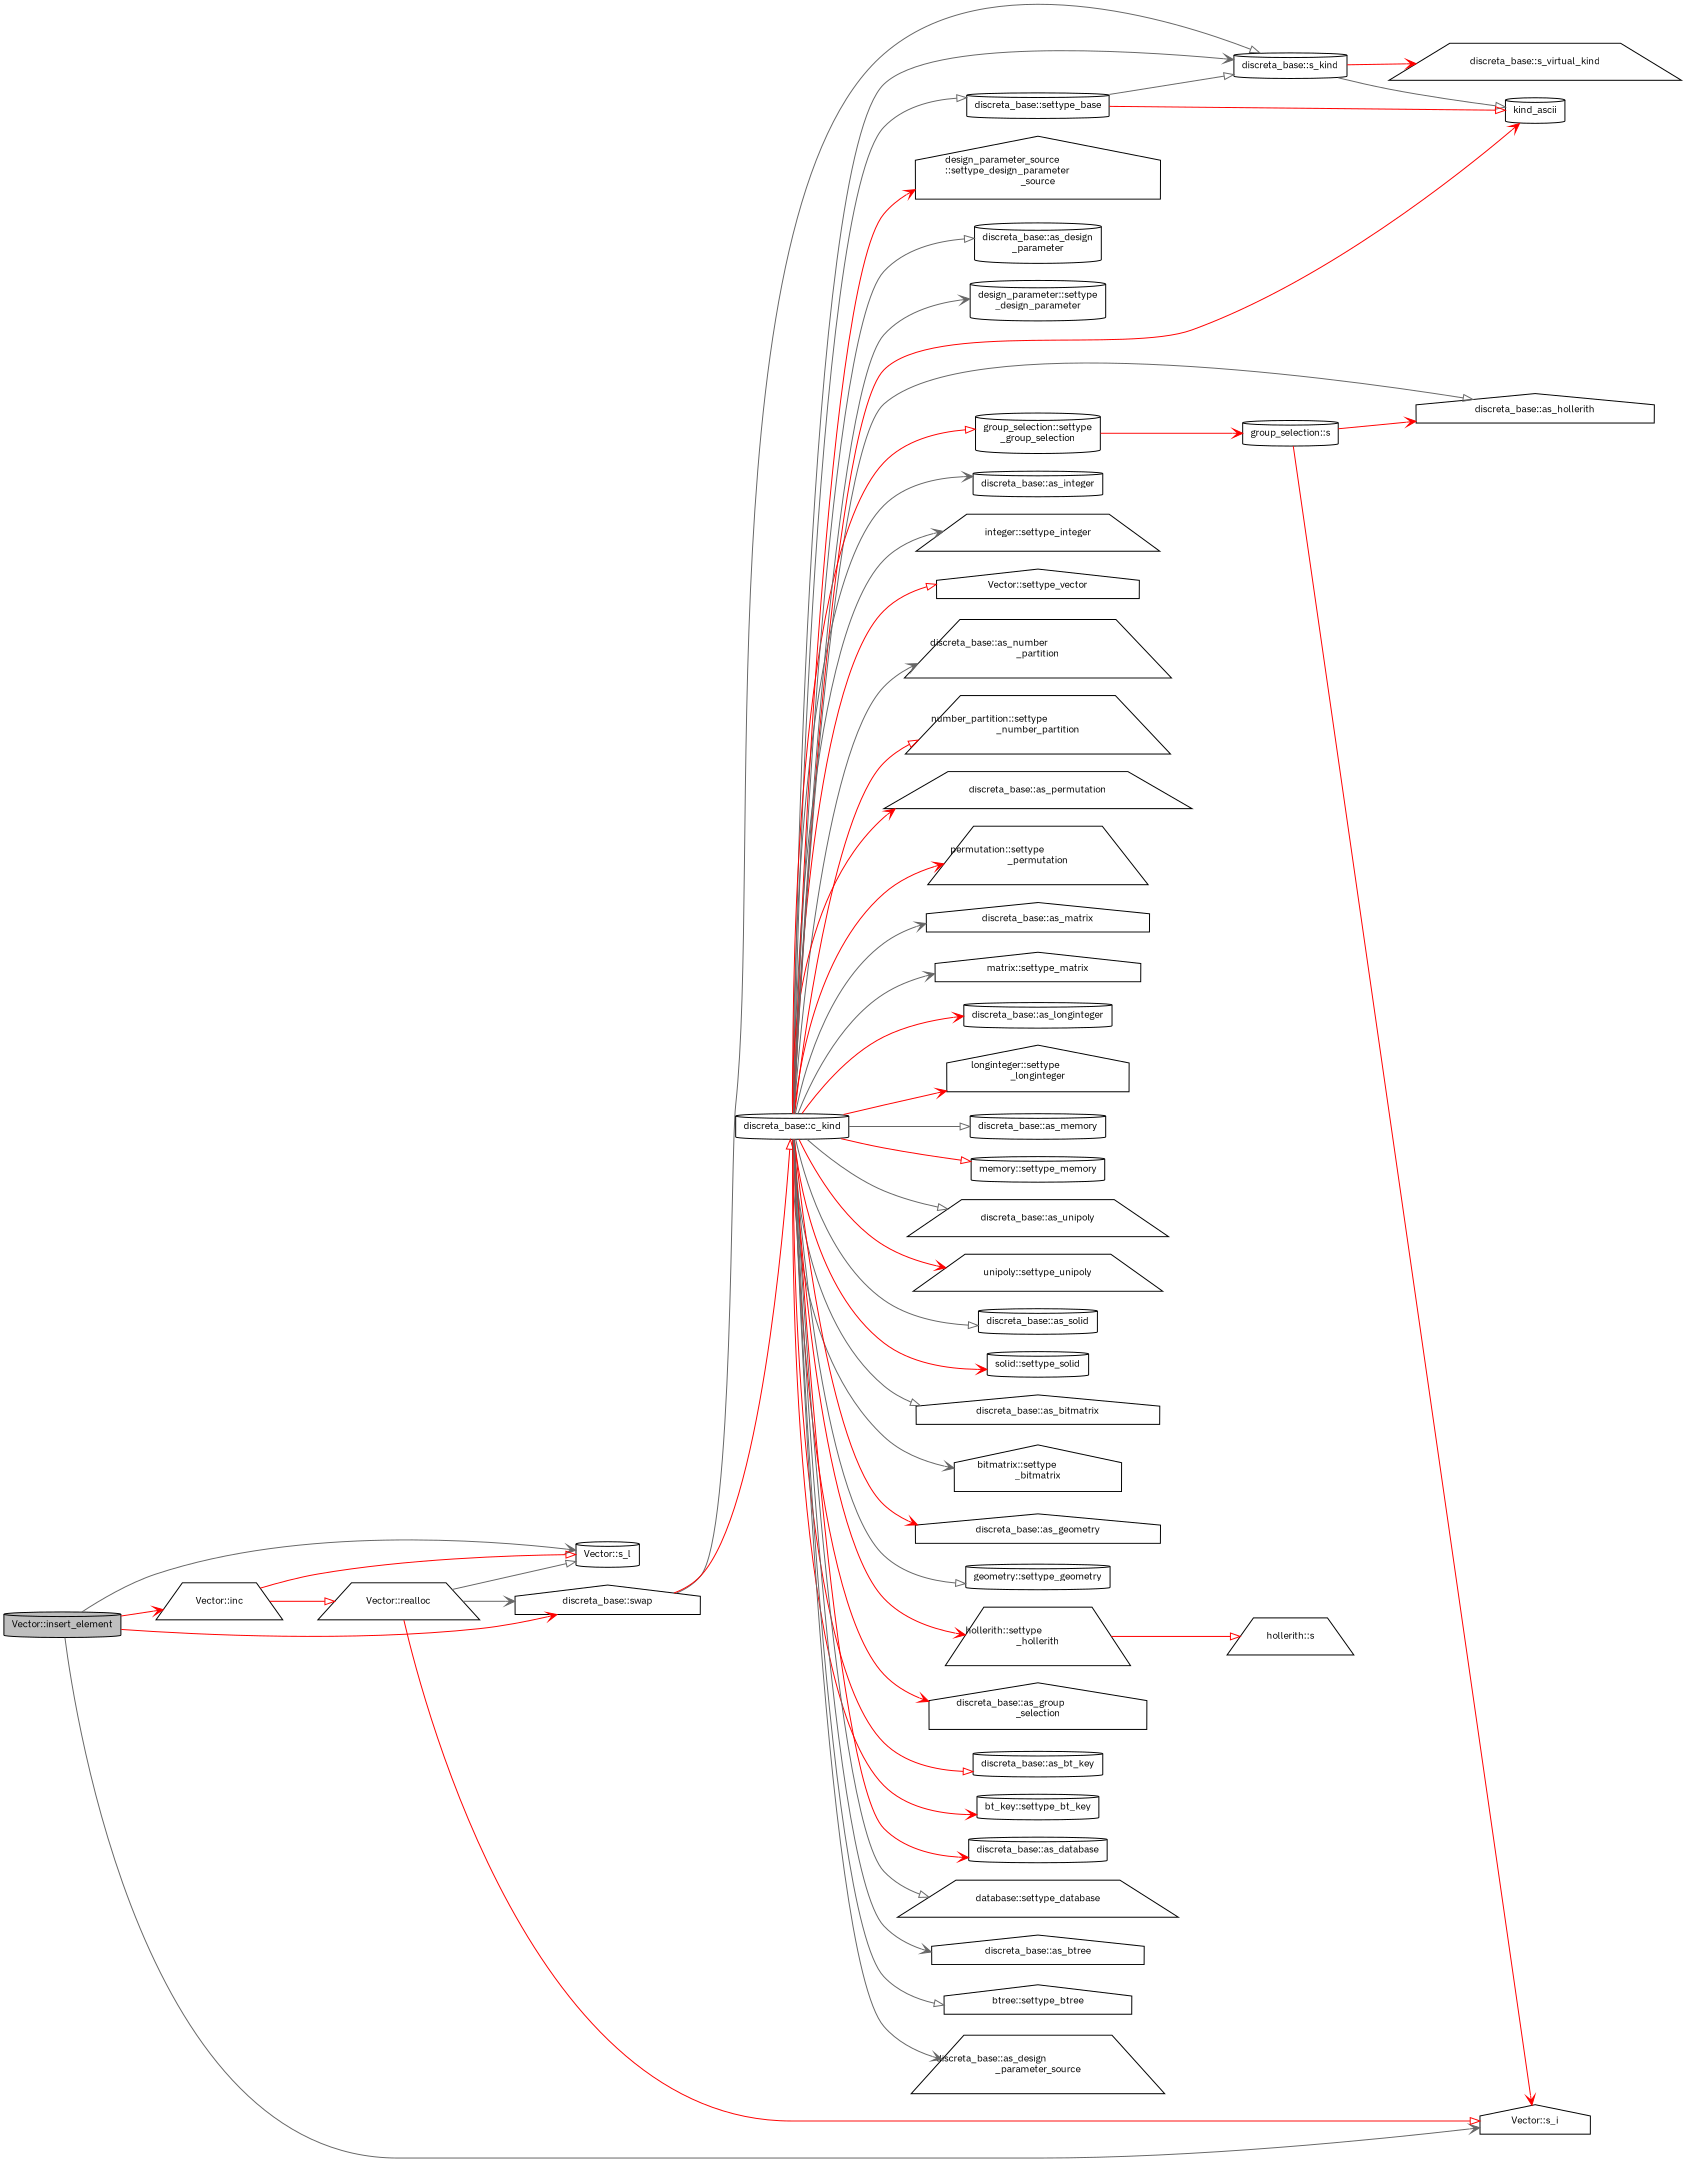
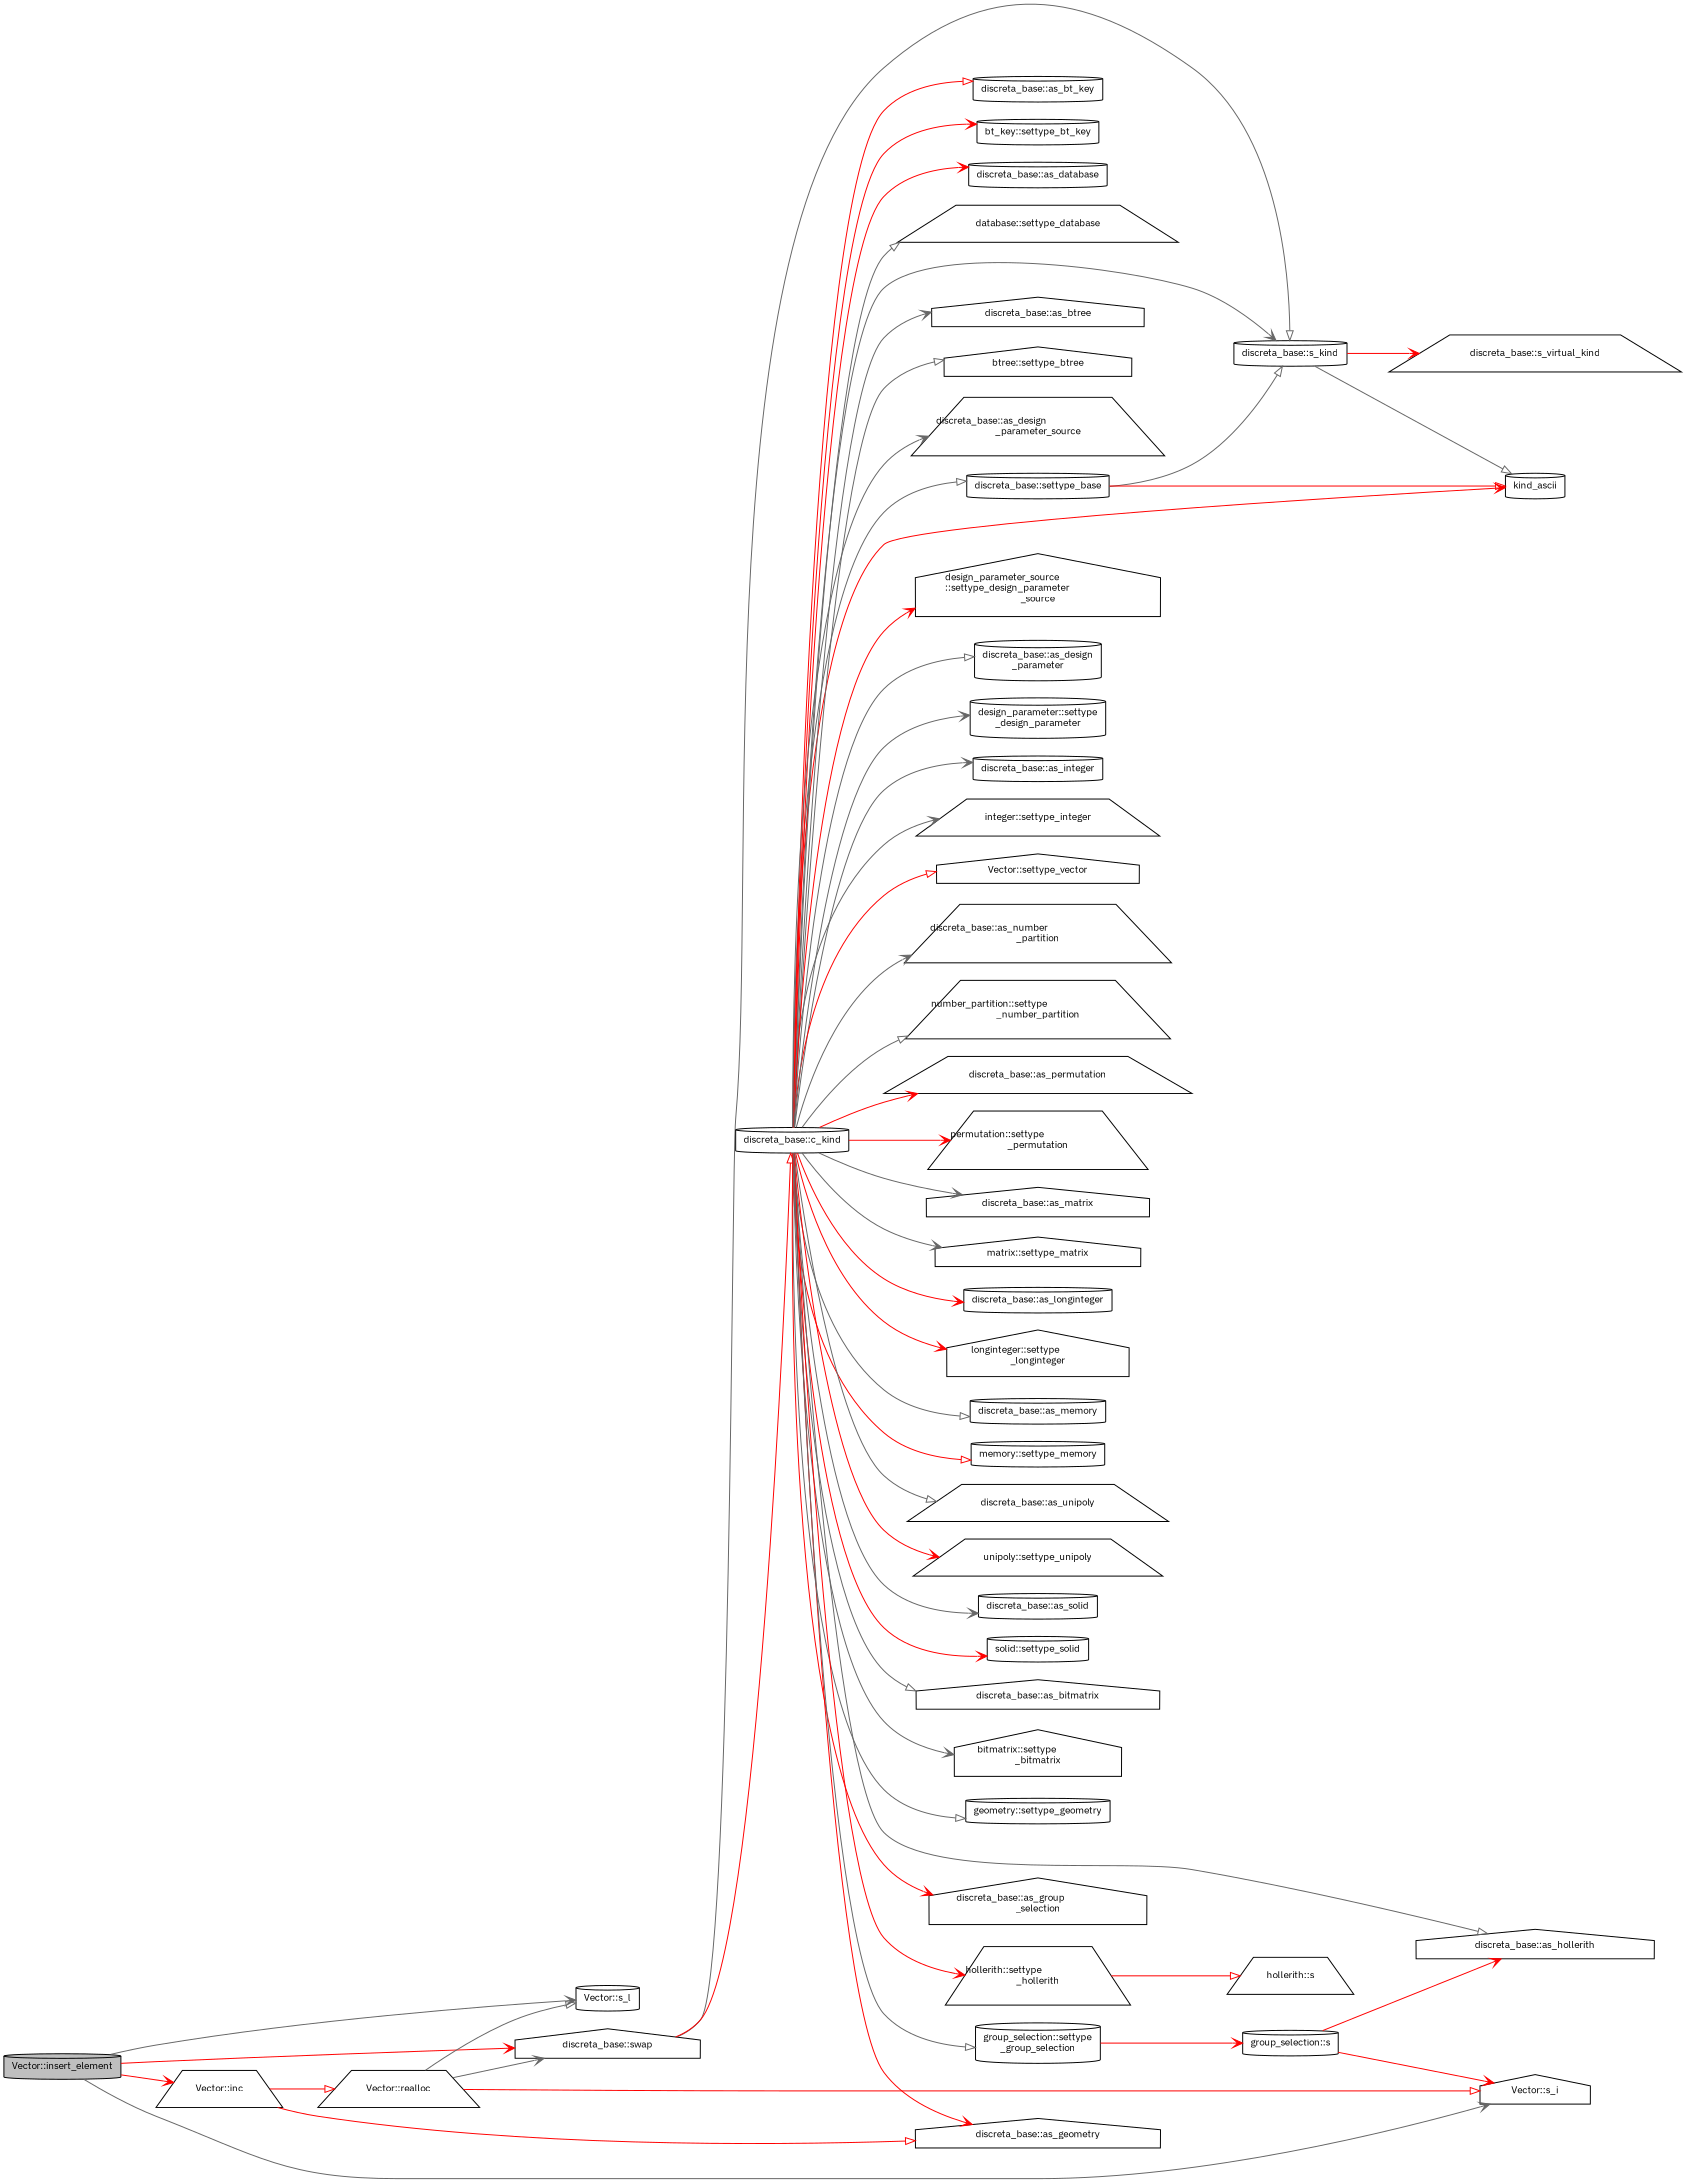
  digraph {
    fontname="IBM Plex Sans"
    rankdir=LR
    node [color=black fillcolor=white fontname="IBM Plex Sans" fontsize=10 shape=cylinder style=filled]
    edge [arrowhead=vee color=red fontname="IBM Plex Sans" fontsize=10 labelfontname=Helvetica labelfontsize=10 style=solid]
    n1 [fillcolor=grey75 fontcolor=black height=0.2 label="Vector::insert_element" width=0.4]
    n2 [height=0.2 label="Vector::s_l" width=0.4]
    n3 [height=0.2 label="Vector::inc" shape=trapezium width=0.4]
    n4 [height=0.2 label="Vector::s_i" shape=house width=0.4]
    n5 [height=0.2 label="discreta_base::swap" shape=house width=0.4]
    n6 [height=0.2 label="Vector::realloc" shape=trapezium width=0.4]
    n7 [height=0.2 label="discreta_base::s_kind" width=0.4]
    n8 [height=0.2 label="discreta_base::c_kind" width=0.4]
    n9 [height=0.2 label="discreta_base::s_virtual_kind" shape=trapezium width=0.4]
    n10 [height=0.2 label=kind_ascii width=0.4]
    n11 [height=0.2 label="discreta_base::settype_base" width=0.4]
    n12 [height=0.2 label="discreta_base::as_integer" width=0.4]
    n13 [height=0.2 label="integer::settype_integer" shape=trapezium width=0.4]
    n14 [height=0.2 label="Vector::settype_vector" shape=house width=0.4]
    n15 [height=0.2 label="discreta_base::as_number\l_partition" shape=trapezium width=0.4]
    n16 [height=0.2 label="number_partition::settype\l_number_partition" shape=trapezium width=0.4]
    n17 [height=0.2 label="discreta_base::as_permutation" shape=trapezium width=0.4]
    n18 [height=0.2 label="permutation::settype\l_permutation" shape=trapezium width=0.4]
    n19 [height=0.2 label="discreta_base::as_matrix" shape=house width=0.4]
    n20 [height=0.2 label="matrix::settype_matrix" shape=house width=0.4]
    n21 [height=0.2 label="discreta_base::as_longinteger" width=0.4]
    n22 [height=0.2 label="longinteger::settype\l_longinteger" shape=house width=0.4]
    n23 [height=0.2 label="discreta_base::as_memory" width=0.4]
    n24 [height=0.2 label="memory::settype_memory" width=0.4]
    n25 [height=0.2 label="discreta_base::as_unipoly" shape=trapezium width=0.4]
    n26 [height=0.2 label="unipoly::settype_unipoly" shape=trapezium width=0.4]
    n27 [height=0.2 label="discreta_base::as_solid" width=0.4]
    n28 [height=0.2 label="solid::settype_solid" width=0.4]
    n29 [height=0.2 label="discreta_base::as_bitmatrix" shape=house width=0.4]
    n30 [height=0.2 label="bitmatrix::settype\l_bitmatrix" shape=house width=0.4]
    n31 [height=0.2 label="discreta_base::as_geometry" shape=house width=0.4]
    n32 [height=0.2 label="geometry::settype_geometry" width=0.4]
    n33 [height=0.2 label="discreta_base::as_hollerith" shape=house width=0.4]
    n34 [height=0.2 label="hollerith::settype\l_hollerith" shape=trapezium width=0.4]
    n35 [height=0.2 label="discreta_base::as_group\l_selection" shape=house width=0.4]
    n36 [height=0.2 label="group_selection::settype\l_group_selection" width=0.4]
    n37 [height=0.2 label="discreta_base::as_bt_key" width=0.4]
    n38 [height=0.2 label="bt_key::settype_bt_key" width=0.4]
    n39 [height=0.2 label="discreta_base::as_database" width=0.4]
    n40 [height=0.2 label="database::settype_database" shape=trapezium width=0.4]
    n41 [height=0.2 label="discreta_base::as_btree" shape=house width=0.4]
    n42 [height=0.2 label="btree::settype_btree" shape=house width=0.4]
    n43 [height=0.2 label="discreta_base::as_design\l_parameter_source" shape=trapezium width=0.4]
    n44 [height=0.2 label="design_parameter_source\l::settype_design_parameter\l_source" shape=house width=0.4]
    n45 [height=0.2 label="discreta_base::as_design\l_parameter" width=0.4]
    n46 [height=0.2 label="design_parameter::settype\l_design_parameter" width=0.4]
    n47 [height=0.2 label="hollerith::s" shape=trapezium width=0.4]
    n48 [height=0.2 label="group_selection::s" width=0.4]
    n1 -> n2 [color=gray40]
    n1 -> n3
    n1 -> n4 [color=gray40]
    n1 -> n5
-   n3 -> n2 [arrowhead=onormal]
+   n3 -> n31 [arrowhead=onormal]
    n3 -> n6 [arrowhead=onormal]
    n5 -> n7 [arrowhead=onormal color=gray40]
    n5 -> n8 [arrowhead=onormal]
    n6 -> n2 [arrowhead=onormal color=gray40]
    n6 -> n4 [arrowhead=onormal]
    n6 -> n5 [color=gray40]
    n7 -> n9
    n7 -> n10 [arrowhead=onormal color=gray40]
    n8 -> n7 [color=gray40]
    n8 -> n10
    n8 -> n11 [arrowhead=onormal color=gray40]
    n8 -> n12 [color=gray40]
    n8 -> n13 [color=gray40]
    n8 -> n14 [arrowhead=onormal]
    n8 -> n15 [color=gray40]
-   n8 -> n16 [arrowhead=onormal]
+   n8 -> n16 [arrowhead=onormal color=gray40]
    n8 -> n17
    n8 -> n18
    n8 -> n19 [color=gray40]
    n8 -> n20 [color=gray40]
    n8 -> n21
    n8 -> n22
    n8 -> n23 [arrowhead=onormal color=gray40]
    n8 -> n24 [arrowhead=onormal]
    n8 -> n25 [arrowhead=onormal color=gray40]
    n8 -> n26
-   n8 -> n27 [arrowhead=onormal color=gray40]
+   n8 -> n27 [color=gray40]
    n8 -> n28
    n8 -> n29 [arrowhead=onormal color=gray40]
    n8 -> n30 [color=gray40]
    n8 -> n31
    n8 -> n32 [arrowhead=onormal color=gray40]
    n8 -> n33 [arrowhead=onormal color=gray40]
    n8 -> n34
    n8 -> n35
-   n8 -> n36 [arrowhead=onormal]
+   n8 -> n36 [arrowhead=onormal color=gray40]
    n8 -> n37 [arrowhead=onormal]
    n8 -> n38
    n8 -> n39
    n8 -> n40 [arrowhead=onormal color=gray40]
    n8 -> n41 [color=gray40]
    n8 -> n42 [arrowhead=onormal color=gray40]
    n8 -> n43 [color=gray40]
    n8 -> n44
    n8 -> n45 [arrowhead=onormal color=gray40]
    n8 -> n46 [color=gray40]
    n11 -> n7 [arrowhead=onormal color=gray40]
    n11 -> n10 [arrowhead=onormal]
    n34 -> n47 [arrowhead=onormal]
    n36 -> n48
    n48 -> n4
    n48 -> n33
  }
